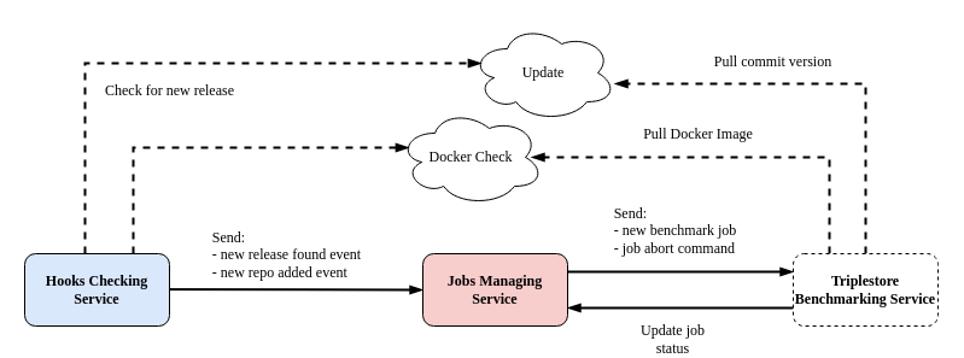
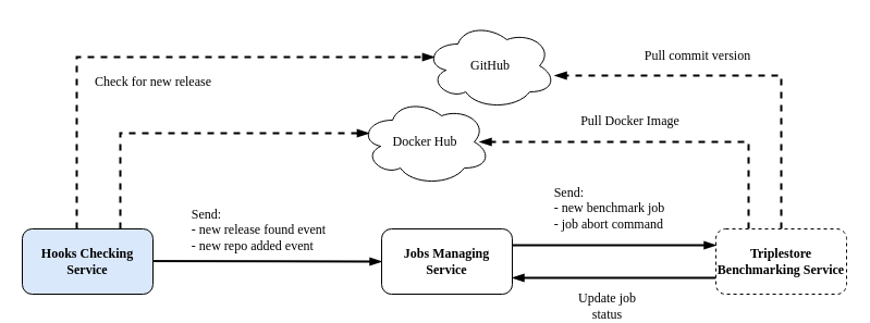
  <mxCell id="0" />
  <mxCell id="1" parent="0" />
  <mxCell id="2" style="edgeStyle=orthogonalEdgeStyle;rounded=0;orthogonalLoop=1;jettySize=auto;html=1;exitX=1;exitY=0.5;exitDx=0;exitDy=0;entryX=0;entryY=0.5;entryDx=0;entryDy=0;fontFamily=Verdana;fontSize=12;endArrow=blockThin;endFill=1;strokeWidth=2;" parent="1" target="16" edge="1"><mxGeometry relative="1" as="geometry"><mxPoint x="100" y="239.5" as="sourcePoint" /><mxPoint x="230" y="239.5" as="targetPoint" /><Array as="points" /></mxGeometry></mxCell>
  <mxCell id="3" value="&lt;div style=&quot;text-align: left&quot;&gt;Send:&lt;/div&gt;&lt;div style=&quot;text-align: left&quot;&gt;- new release found event&lt;/div&gt;&lt;div style=&quot;text-align: left&quot;&gt;- new repo added event&lt;/div&gt;" style="edgeLabel;html=1;align=center;verticalAlign=middle;resizable=0;points=[];fontSize=12;fontFamily=Verdana;" parent="2" vertex="1" connectable="0"><mxGeometry x="-0.24" y="-2" relative="1" as="geometry"><mxPoint x="42" y="-31" as="offset" /></mxGeometry></mxCell>
  <mxCell id="4" value="&lt;div&gt;&lt;p&gt;&lt;font style=&quot;font-size: 12px&quot;&gt;&lt;b&gt;Hooks Checking Service&lt;/b&gt;&lt;/font&gt;&lt;/p&gt;&lt;/div&gt;" style="rounded=1;whiteSpace=wrap;html=1;glass=0;shadow=0;sketch=0;fontFamily=Verdana;fillColor=#dae8fc;" parent="1" vertex="1"><mxGeometry x="20" y="210" width="120" height="60" as="geometry" /></mxCell>
- <mxCell id="5" value="Update" style="ellipse;shape=cloud;whiteSpace=wrap;html=1;shadow=0;glass=0;sketch=0;fontFamily=Verdana;" parent="1" vertex="1"><mxGeometry x="390" y="20" width="120" height="80" as="geometry" /></mxCell>
- <mxCell id="6" value="&lt;div&gt;Docker Check&lt;/div&gt;" style="ellipse;shape=cloud;whiteSpace=wrap;html=1;shadow=0;glass=0;sketch=0;fontFamily=Verdana;" parent="1" vertex="1"><mxGeometry x="330" y="90" width="120" height="80" as="geometry" /></mxCell>
+ <mxCell id="5" value="GitHub" style="ellipse;shape=cloud;whiteSpace=wrap;html=1;shadow=0;glass=0;sketch=0;fontFamily=Verdana;" parent="1" vertex="1"><mxGeometry x="390" y="20" width="120" height="80" as="geometry" /></mxCell>
+ <mxCell id="6" value="&lt;div&gt;Docker Hub&lt;/div&gt;" style="ellipse;shape=cloud;whiteSpace=wrap;html=1;shadow=0;glass=0;sketch=0;fontFamily=Verdana;" parent="1" vertex="1"><mxGeometry x="330" y="90" width="120" height="80" as="geometry" /></mxCell>
  <mxCell id="7" style="edgeStyle=orthogonalEdgeStyle;rounded=0;orthogonalLoop=1;jettySize=auto;html=1;exitX=0;exitY=0.75;exitDx=0;exitDy=0;fontFamily=Verdana;fontSize=12;startArrow=none;startFill=0;endArrow=blockThin;endFill=1;strokeWidth=2;entryX=1;entryY=0.75;entryDx=0;entryDy=0;" parent="1" source="13" target="16" edge="1"><mxGeometry relative="1" as="geometry"><mxPoint x="286" y="350" as="targetPoint" /><Array as="points"><mxPoint x="576" y="255" /><mxPoint x="576" y="255" /></Array></mxGeometry></mxCell>
  <mxCell id="8" value="&lt;div&gt;Update job&lt;/div&gt;&lt;div&gt;status&lt;br&gt;&lt;/div&gt;" style="edgeLabel;html=1;align=center;verticalAlign=middle;resizable=0;points=[];fontSize=12;fontFamily=Verdana;" parent="7" vertex="1" connectable="0"><mxGeometry x="0.311" y="3" relative="1" as="geometry"><mxPoint x="22" y="22" as="offset" /></mxGeometry></mxCell>
  <mxCell id="9" style="edgeStyle=orthogonalEdgeStyle;rounded=0;orthogonalLoop=1;jettySize=auto;html=1;exitX=0.25;exitY=0;exitDx=0;exitDy=0;dashed=1;strokeWidth=2;endArrow=blockThin;endFill=1;" parent="1" source="13" edge="1"><mxGeometry relative="1" as="geometry"><mxPoint x="440" y="130" as="targetPoint" /><Array as="points"><mxPoint x="687" y="130" /></Array></mxGeometry></mxCell>
  <mxCell id="10" value="Pull Docker Image" style="edgeLabel;html=1;align=center;verticalAlign=middle;resizable=0;points=[];fontSize=12;fontFamily=Verdana;" parent="9" vertex="1" connectable="0"><mxGeometry x="0.309" relative="1" as="geometry"><mxPoint x="24" y="-20" as="offset" /></mxGeometry></mxCell>
  <mxCell id="11" style="edgeStyle=orthogonalEdgeStyle;rounded=0;orthogonalLoop=1;jettySize=auto;html=1;exitX=0.5;exitY=0;exitDx=0;exitDy=0;entryX=0.992;entryY=0.613;entryDx=0;entryDy=0;entryPerimeter=0;dashed=1;strokeWidth=2;endArrow=blockThin;endFill=1;" parent="1" source="13" target="5" edge="1"><mxGeometry relative="1" as="geometry" /></mxCell>
  <mxCell id="12" value="Pull commit version" style="edgeLabel;html=1;align=center;verticalAlign=middle;resizable=0;points=[];fontSize=12;fontFamily=Verdana;" parent="11" vertex="1" connectable="0"><mxGeometry x="0.467" y="-2" relative="1" as="geometry"><mxPoint x="38" y="-17" as="offset" /></mxGeometry></mxCell>
  <mxCell id="13" value="&lt;div&gt;&lt;p&gt;&lt;font style=&quot;font-size: 12px&quot;&gt;&lt;b&gt;Triplestore Benchmarking Service&lt;/b&gt;&lt;/font&gt;&lt;/p&gt;&lt;/div&gt;" style="rounded=1;whiteSpace=wrap;html=1;glass=0;shadow=0;sketch=0;fontFamily=Verdana;dashed=1;" parent="1" vertex="1"><mxGeometry x="657" y="210" width="120" height="60" as="geometry" /></mxCell>
  <mxCell id="14" style="edgeStyle=orthogonalEdgeStyle;rounded=0;orthogonalLoop=1;jettySize=auto;html=1;exitX=1;exitY=0.25;exitDx=0;exitDy=0;entryX=0;entryY=0.25;entryDx=0;entryDy=0;fontFamily=Verdana;fontSize=12;startArrow=none;startFill=0;endArrow=blockThin;endFill=1;strokeWidth=2;" parent="1" source="16" target="13" edge="1"><mxGeometry relative="1" as="geometry"><mxPoint x="409" y="270" as="sourcePoint" /><mxPoint x="409" y="360" as="targetPoint" /></mxGeometry></mxCell>
  <mxCell id="15" value="&lt;div align=&quot;left&quot;&gt;Send:&lt;/div&gt;&lt;div align=&quot;left&quot;&gt;- new benchmark job&lt;/div&gt;&lt;div align=&quot;left&quot;&gt;- job abort command&lt;br&gt;&lt;/div&gt;" style="edgeLabel;html=1;align=center;verticalAlign=middle;resizable=0;points=[];fontSize=12;fontFamily=Verdana;" parent="14" vertex="1" connectable="0"><mxGeometry x="-0.244" y="-1" relative="1" as="geometry"><mxPoint x="17" y="-36" as="offset" /></mxGeometry></mxCell>
- <mxCell id="16" value="&lt;div&gt;&lt;p&gt;&lt;font style=&quot;font-size: 12px&quot;&gt;&lt;b&gt;Jobs Managing Service&lt;/b&gt;&lt;/font&gt;&lt;/p&gt;&lt;/div&gt;" style="rounded=1;whiteSpace=wrap;html=1;glass=0;shadow=0;sketch=0;fontFamily=Verdana;fillColor=#f8cecc;" parent="1" vertex="1"><mxGeometry x="350" y="210" width="120" height="60" as="geometry" /></mxCell>
+ <mxCell id="16" value="&lt;div&gt;&lt;p&gt;&lt;font style=&quot;font-size: 12px&quot;&gt;&lt;b&gt;Jobs Managing Service&lt;/b&gt;&lt;/font&gt;&lt;/p&gt;&lt;/div&gt;" style="rounded=1;whiteSpace=wrap;html=1;glass=0;shadow=0;sketch=0;fontFamily=Verdana;" parent="1" vertex="1"><mxGeometry x="350" y="210" width="120" height="60" as="geometry" /></mxCell>
  <mxCell id="17" value="" style="endArrow=blockThin;html=1;rounded=0;fontFamily=Verdana;fontSize=12;exitX=0.75;exitY=0;exitDx=0;exitDy=0;edgeStyle=orthogonalEdgeStyle;strokeWidth=2;endFill=1;dashed=1;entryX=0.07;entryY=0.4;entryDx=0;entryDy=0;entryPerimeter=0;" parent="1" source="4" target="6" edge="1"><mxGeometry width="50" height="50" relative="1" as="geometry"><mxPoint x="140" y="290" as="sourcePoint" /><mxPoint x="130" y="120" as="targetPoint" /><Array as="points"><mxPoint x="110" y="122" /></Array></mxGeometry></mxCell>
  <mxCell id="18" value="" style="endArrow=blockThin;html=1;rounded=0;fontFamily=Verdana;fontSize=12;edgeStyle=orthogonalEdgeStyle;strokeWidth=2;endFill=1;dashed=1;entryX=0.07;entryY=0.4;entryDx=0;entryDy=0;entryPerimeter=0;" parent="1" source="4" target="5" edge="1"><mxGeometry width="50" height="50" relative="1" as="geometry"><mxPoint x="70" y="180" as="sourcePoint" /><mxPoint x="360" y="60" as="targetPoint" /><Array as="points"><mxPoint x="70" y="52" /></Array></mxGeometry></mxCell>
  <mxCell id="19" value="&lt;div&gt;Check for new release&lt;/div&gt;" style="text;html=1;align=center;verticalAlign=middle;resizable=0;points=[];autosize=1;strokeColor=none;fillColor=none;fontSize=12;fontFamily=Verdana;" parent="1" vertex="1"><mxGeometry x="60" y="65" width="160" height="20" as="geometry" /></mxCell>
